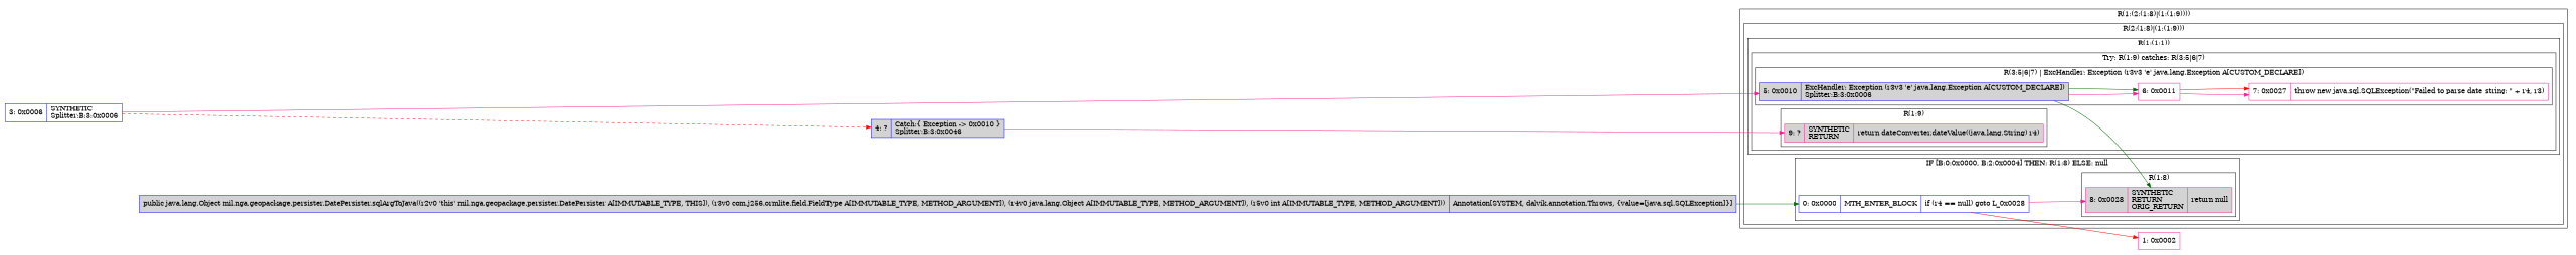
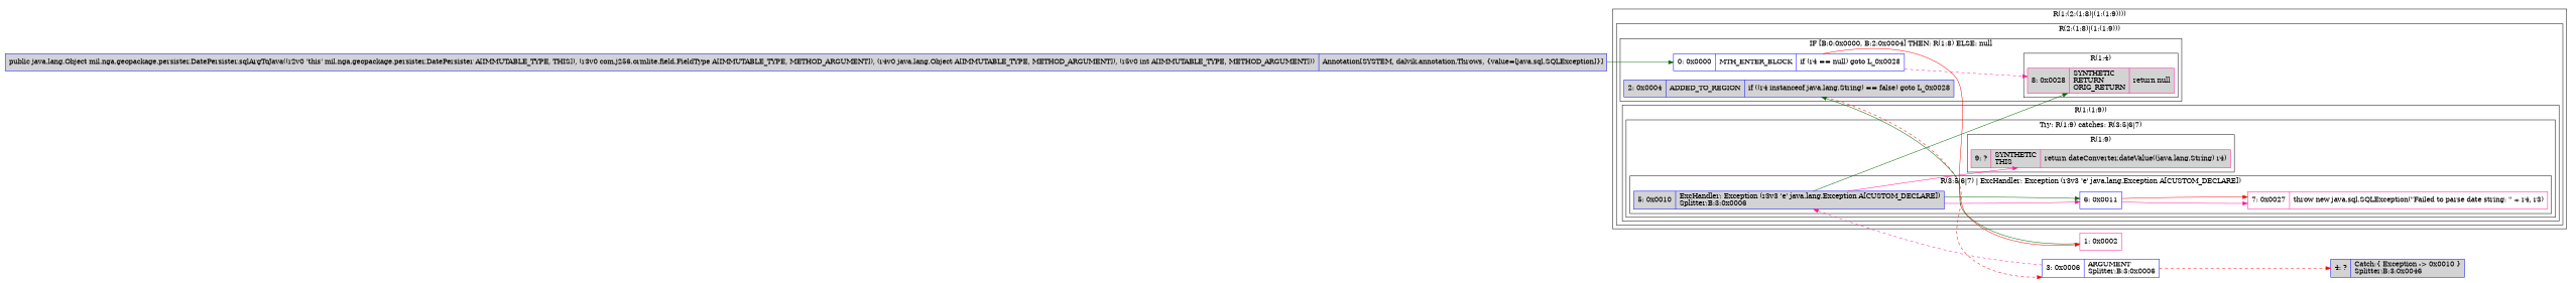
  digraph {
    rankdir=LR
    node [color=blue fillcolor=lightgrey shape=record style=filled]
    edge [color=deeppink]
    n1 [color=deeppink label="{8\:\ 0x0028|SYNTHETIC\lRETURN\lORIG_RETURN\l|return null\l}"]
    n2 [fillcolor=white label="{0\:\ 0x0000|MTH_ENTER_BLOCK\l|if (r4 == null) goto L_0x0028\l}"]
-   n4 [color=deeppink label="{9\:\ ?|SYNTHETIC\lRETURN\l|return dateConverter.dateValue((java.lang.String) r4)\l}"]
+   n3 [label="{2\:\ 0x0004|ADDED_TO_REGION\l|if ((r4 instanceof java.lang.String) == false) goto L_0x0028\l}"]
+   n4 [color=deeppink label="{9\:\ ?|SYNTHETIC\lTHIS\l|return dateConverter.dateValue((java.lang.String) r4)\l}"]
    n5 [label="{5\:\ 0x0010|ExcHandler: Exception (r3v3 'e' java.lang.Exception A[CUSTOM_DECLARE])\lSplitter:B:3:0x0006\l}"]
-   n6 [color=deeppink fillcolor=white label="{6\:\ 0x0011}"]
+   n6 [fillcolor=white label="{6\:\ 0x0011}"]
    n7 [color=deeppink fillcolor=white label="{7\:\ 0x0027|throw new java.sql.SQLException(\"Failed to parse date string: \" + r4, r3)\l}"]
    n8 [color=deeppink fillcolor=white label="{1\:\ 0x0002}"]
-   n9 [fillcolor=white label="{3\:\ 0x0006|SYNTHETIC\lSplitter:B:3:0x0006\l}"]
+   n9 [fillcolor=white label="{3\:\ 0x0006|ARGUMENT\lSplitter:B:3:0x0006\l}"]
    n10 [label="{4\:\ ?|Catch:\{ Exception \-\> 0x0010 \}\lSplitter:B:3:0x0046\l}"]
    n11 [label="{public java.lang.Object mil.nga.geopackage.persister.DatePersister.sqlArgToJava((r2v0 'this' mil.nga.geopackage.persister.DatePersister A[IMMUTABLE_TYPE, THIS]), (r3v0 com.j256.ormlite.field.FieldType A[IMMUTABLE_TYPE, METHOD_ARGUMENT]), (r4v0 java.lang.Object A[IMMUTABLE_TYPE, METHOD_ARGUMENT]), (r5v0 int A[IMMUTABLE_TYPE, METHOD_ARGUMENT]))  | Annotation[SYSTEM, dalvik.annotation.Throws, \{value=[java.sql.SQLException]\}]\l}"]
    subgraph cluster_1 {
      label="R(1:(2:(1:8)|(1:(1:9))))"
      subgraph cluster_2 {
        label="R(2:(1:8)|(1:(1:9)))"
        subgraph cluster_3 {
          label="IF [B:0:0x0000, B:2:0x0004] THEN: R(1:8) ELSE: null"
          n2
+         n3
          subgraph cluster_4 {
-           label="R(1:8)"
+           label="R(1:4)"
            n1
          }
        }
        subgraph cluster_5 {
-         label="R(1:(1:1))"
+         label="R(1:(1:9))"
          subgraph cluster_6 {
            label="Try: R(1:9) catches: R(3:5|6|7)"
            subgraph cluster_7 {
              label="R(1:9)"
              n4
            }
            subgraph cluster_8 {
              label="R(3:5|6|7) | ExcHandler: Exception (r3v3 'e' java.lang.Exception A[CUSTOM_DECLARE])\l"
              n5
              n6
              n7
            }
          }
        }
      }
    }
    subgraph cluster_9 {
      label="R(3:5|6|7) | ExcHandler: Exception (r3v3 'e' java.lang.Exception A[CUSTOM_DECLARE])\l"
    }
-   n2 -> n1
+   n2 -> n1 [style=dashed]
    n2 -> n8 [color=red style=solid]
+   n3 -> n9 [color=red style=dashed]
    n5 -> n1 [color=darkgreen]
    n5 -> n6
    n5 -> n6 [color=darkgreen]
    n6 -> n7
    n6 -> n7 [color=red]
-   n9 -> n5
+   n8 -> n3 [color=darkgreen]
+   n9 -> n5 [style=dashed]
    n9 -> n10 [color=red style=dashed]
-   n10 -> n4
+   n5 -> n4
    n11 -> n2 [color=darkgreen]
  }
